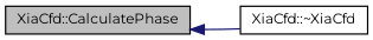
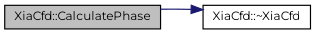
  digraph {
    rankdir=LR
    fontname=Montserrat
    node [color=black fontname=Montserrat fontsize=10 shape=record style=filled]
    n1 [fillcolor=grey75 fontcolor=black height=0.2 label="XiaCfd::CalculatePhase" width=0.4]
    n2 [fillcolor=white height=0.2 label="XiaCfd::~XiaCfd" width=0.4]
-   n1 -> n2 [color=midnightblue dir=back fontname=Montserrat fontsize=10 labelfontname=Helvetica labelfontsize=10 style=solid]
+   n2 -> n1 [color=midnightblue dir=back fontname=Montserrat fontsize=10 labelfontname=Helvetica labelfontsize=10 style=solid]
  }
